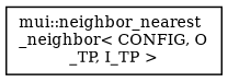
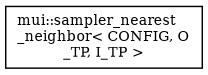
  digraph {
    rankdir=TB
    fontname="DejaVu Serif"
-   n1 [color=black fillcolor=white fontname="DejaVu Serif" fontsize=10 height=0.2 label="mui::neighbor_nearest\l_neighbor\< CONFIG, O\l_TP, I_TP \>" shape=record style=filled width=0.4]
+   n1 [color=black fillcolor=white fontname="DejaVu Serif" fontsize=10 height=0.2 label="mui::sampler_nearest\l_neighbor\< CONFIG, O\l_TP, I_TP \>" shape=record style=filled width=0.4]
  }
